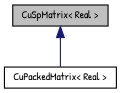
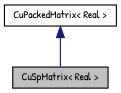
  digraph {
    fontname="Patrick Hand"
    node [color=black fontname="Patrick Hand" fontsize=10 shape=record style=filled]
    n1 [fillcolor=grey75 fontcolor=black height=0.2 label="CuSpMatrix\< Real \>" width=0.4]
    n2 [fillcolor=white height=0.2 label="CuPackedMatrix\< Real \>" width=0.4]
-   n1 -> n2 [color=midnightblue dir=back fontname="Patrick Hand" fontsize=10 labelfontname=Helvetica labelfontsize=10 style=solid]
+   n2 -> n1 [color=midnightblue dir=back fontname="Patrick Hand" fontsize=10 labelfontname=Helvetica labelfontsize=10 style=solid]
  }
